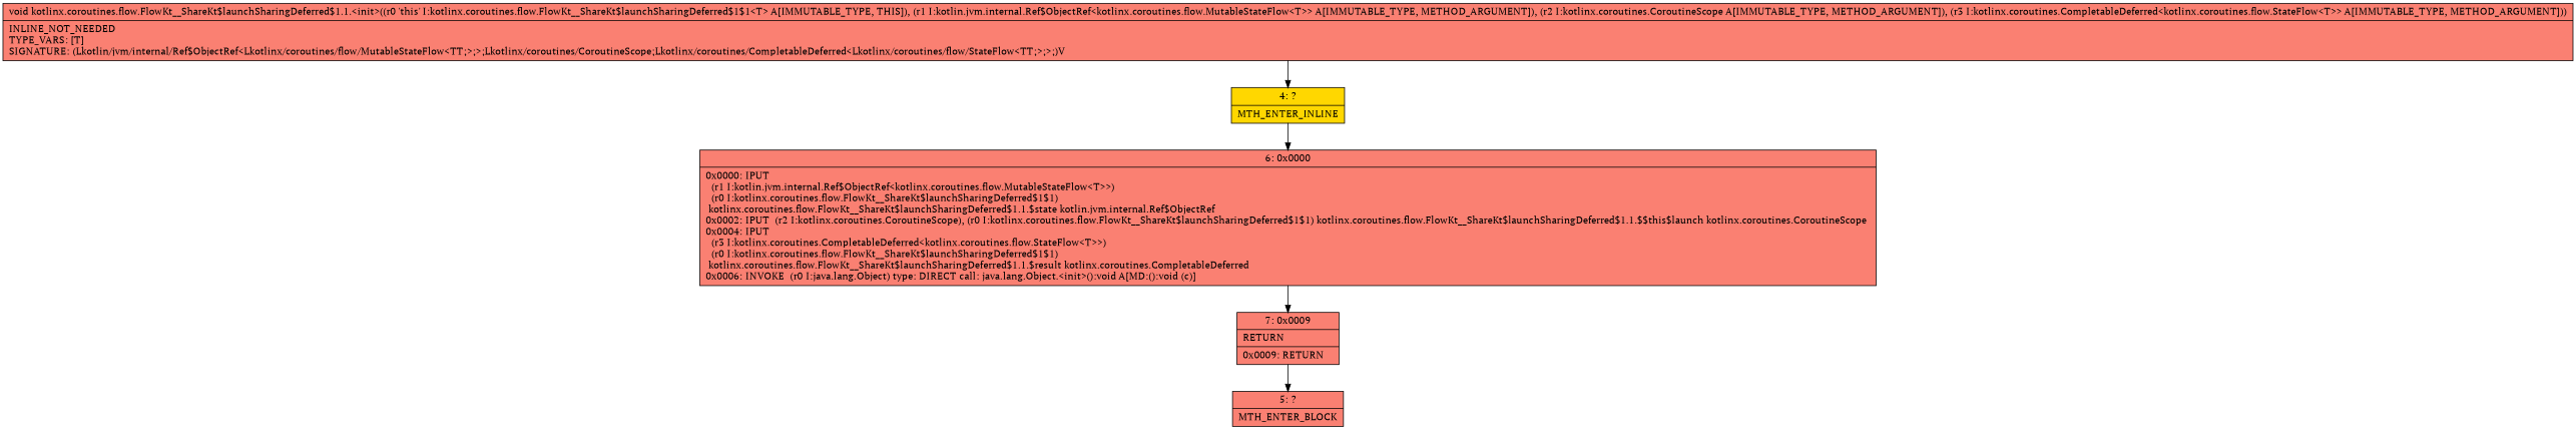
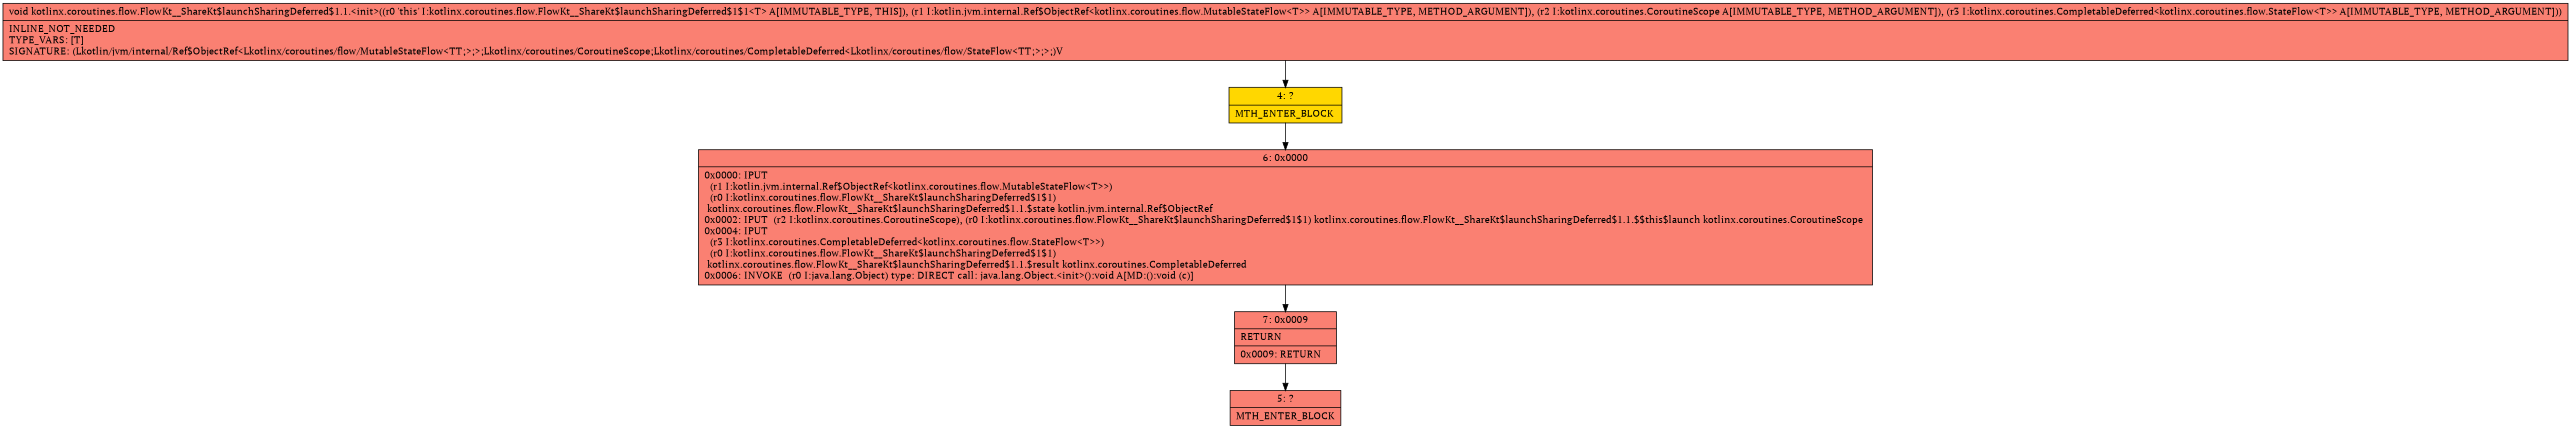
  digraph {
    fontname="PT Serif"
    node [fillcolor=salmon fontname="PT Serif" shape=record style=filled]
    edge [fontname="PT Serif"]
-   n1 [fillcolor=gold label="{4\:\ ?|MTH_ENTER_INLINE\l}"]
+   n1 [fillcolor=gold label="{4\:\ ?|MTH_ENTER_BLOCK\l}"]
    n2 [label="{6\:\ 0x0000|0x0000: IPUT  \l  (r1 I:kotlin.jvm.internal.Ref$ObjectRef\<kotlinx.coroutines.flow.MutableStateFlow\<T\>\>)\l  (r0 I:kotlinx.coroutines.flow.FlowKt__ShareKt$launchSharingDeferred$1$1)\l kotlinx.coroutines.flow.FlowKt__ShareKt$launchSharingDeferred$1.1.$state kotlin.jvm.internal.Ref$ObjectRef \l0x0002: IPUT  (r2 I:kotlinx.coroutines.CoroutineScope), (r0 I:kotlinx.coroutines.flow.FlowKt__ShareKt$launchSharingDeferred$1$1) kotlinx.coroutines.flow.FlowKt__ShareKt$launchSharingDeferred$1.1.$$this$launch kotlinx.coroutines.CoroutineScope \l0x0004: IPUT  \l  (r3 I:kotlinx.coroutines.CompletableDeferred\<kotlinx.coroutines.flow.StateFlow\<T\>\>)\l  (r0 I:kotlinx.coroutines.flow.FlowKt__ShareKt$launchSharingDeferred$1$1)\l kotlinx.coroutines.flow.FlowKt__ShareKt$launchSharingDeferred$1.1.$result kotlinx.coroutines.CompletableDeferred \l0x0006: INVOKE  (r0 I:java.lang.Object) type: DIRECT call: java.lang.Object.\<init\>():void A[MD:():void (c)]\l}"]
    n3 [label="{7\:\ 0x0009|RETURN\l|0x0009: RETURN   \l}"]
    n4 [label="{5\:\ ?|MTH_ENTER_BLOCK\l}"]
    n5 [label="{void kotlinx.coroutines.flow.FlowKt__ShareKt$launchSharingDeferred$1.1.\<init\>((r0 'this' I:kotlinx.coroutines.flow.FlowKt__ShareKt$launchSharingDeferred$1$1\<T\> A[IMMUTABLE_TYPE, THIS]), (r1 I:kotlin.jvm.internal.Ref$ObjectRef\<kotlinx.coroutines.flow.MutableStateFlow\<T\>\> A[IMMUTABLE_TYPE, METHOD_ARGUMENT]), (r2 I:kotlinx.coroutines.CoroutineScope A[IMMUTABLE_TYPE, METHOD_ARGUMENT]), (r3 I:kotlinx.coroutines.CompletableDeferred\<kotlinx.coroutines.flow.StateFlow\<T\>\> A[IMMUTABLE_TYPE, METHOD_ARGUMENT]))  | INLINE_NOT_NEEDED\lTYPE_VARS: [T]\lSIGNATURE: (Lkotlin\/jvm\/internal\/Ref$ObjectRef\<Lkotlinx\/coroutines\/flow\/MutableStateFlow\<TT;\>;\>;Lkotlinx\/coroutines\/CoroutineScope;Lkotlinx\/coroutines\/CompletableDeferred\<Lkotlinx\/coroutines\/flow\/StateFlow\<TT;\>;\>;)V\l}"]
    n1 -> n2
    n2 -> n3
    n3 -> n4
    n5 -> n1
  }
